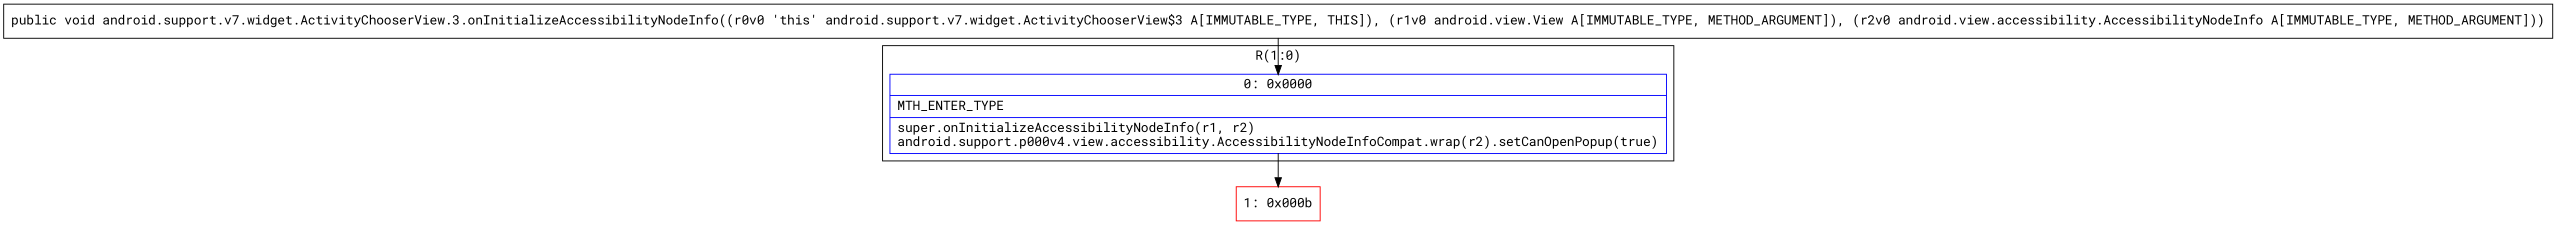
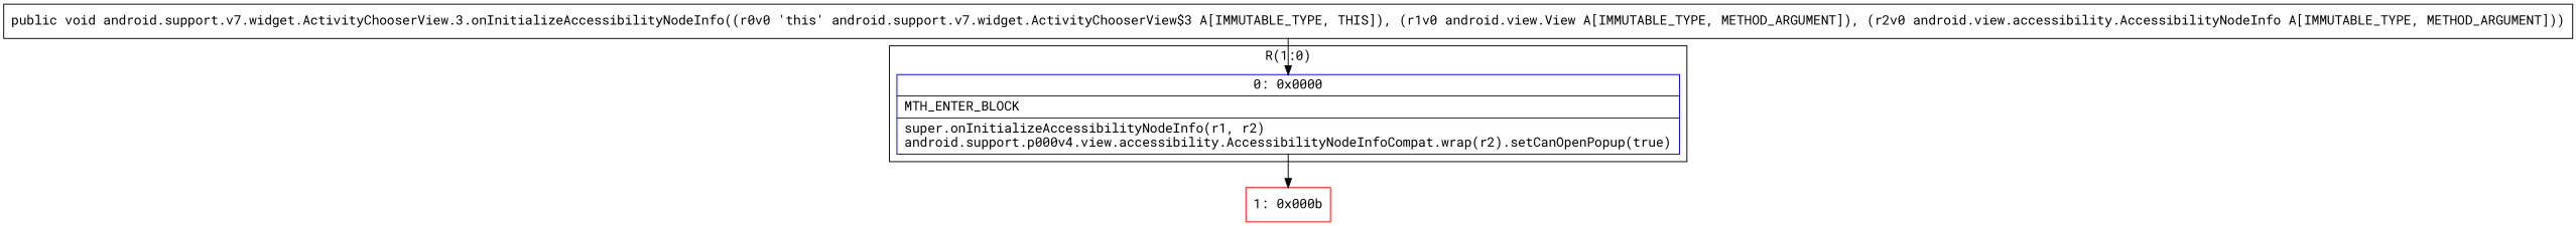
  digraph {
    fontname="Roboto Mono"
    node [shape=record fontname="Roboto Mono"]
    edge [fontname="Roboto Mono"]
-   n1 [color=blue label="{0\:\ 0x0000|MTH_ENTER_TYPE\l|super.onInitializeAccessibilityNodeInfo(r1, r2)\landroid.support.p000v4.view.accessibility.AccessibilityNodeInfoCompat.wrap(r2).setCanOpenPopup(true)\l}"]
+   n1 [color=blue label="{0\:\ 0x0000|MTH_ENTER_BLOCK\l|super.onInitializeAccessibilityNodeInfo(r1, r2)\landroid.support.p000v4.view.accessibility.AccessibilityNodeInfoCompat.wrap(r2).setCanOpenPopup(true)\l}"]
    n2 [color=red label="{1\:\ 0x000b}"]
    n3 [label="{public void android.support.v7.widget.ActivityChooserView.3.onInitializeAccessibilityNodeInfo((r0v0 'this' android.support.v7.widget.ActivityChooserView$3 A[IMMUTABLE_TYPE, THIS]), (r1v0 android.view.View A[IMMUTABLE_TYPE, METHOD_ARGUMENT]), (r2v0 android.view.accessibility.AccessibilityNodeInfo A[IMMUTABLE_TYPE, METHOD_ARGUMENT])) }"]
    subgraph cluster_1 {
      label="R(1:0)"
      n1
    }
    n1 -> n2
    n3 -> n1
  }
